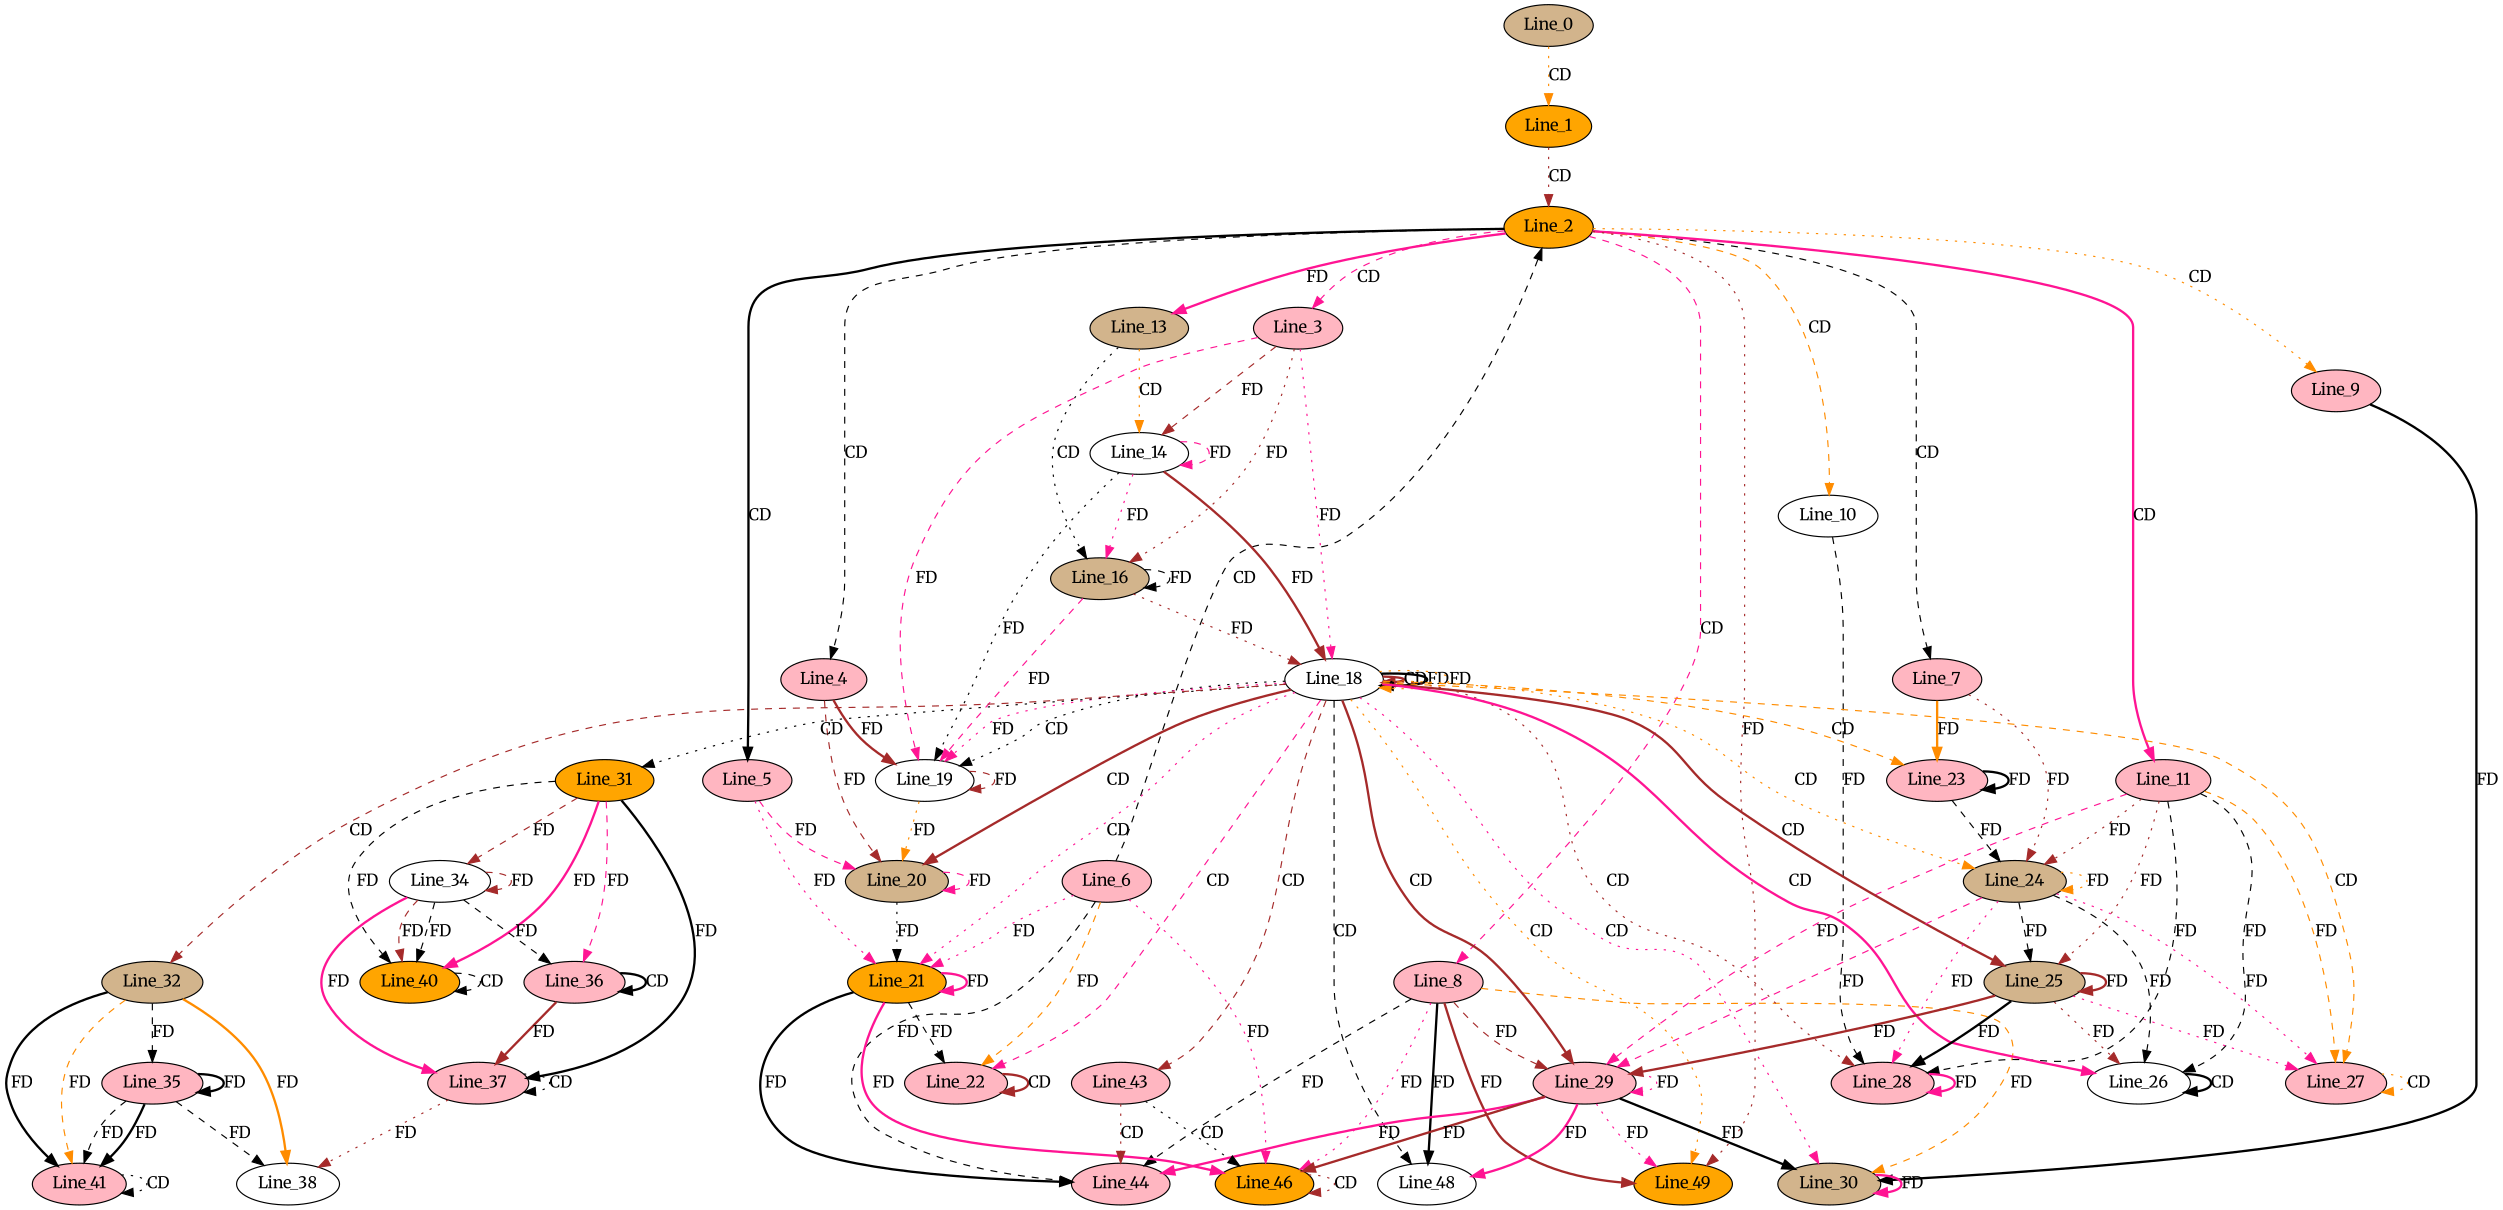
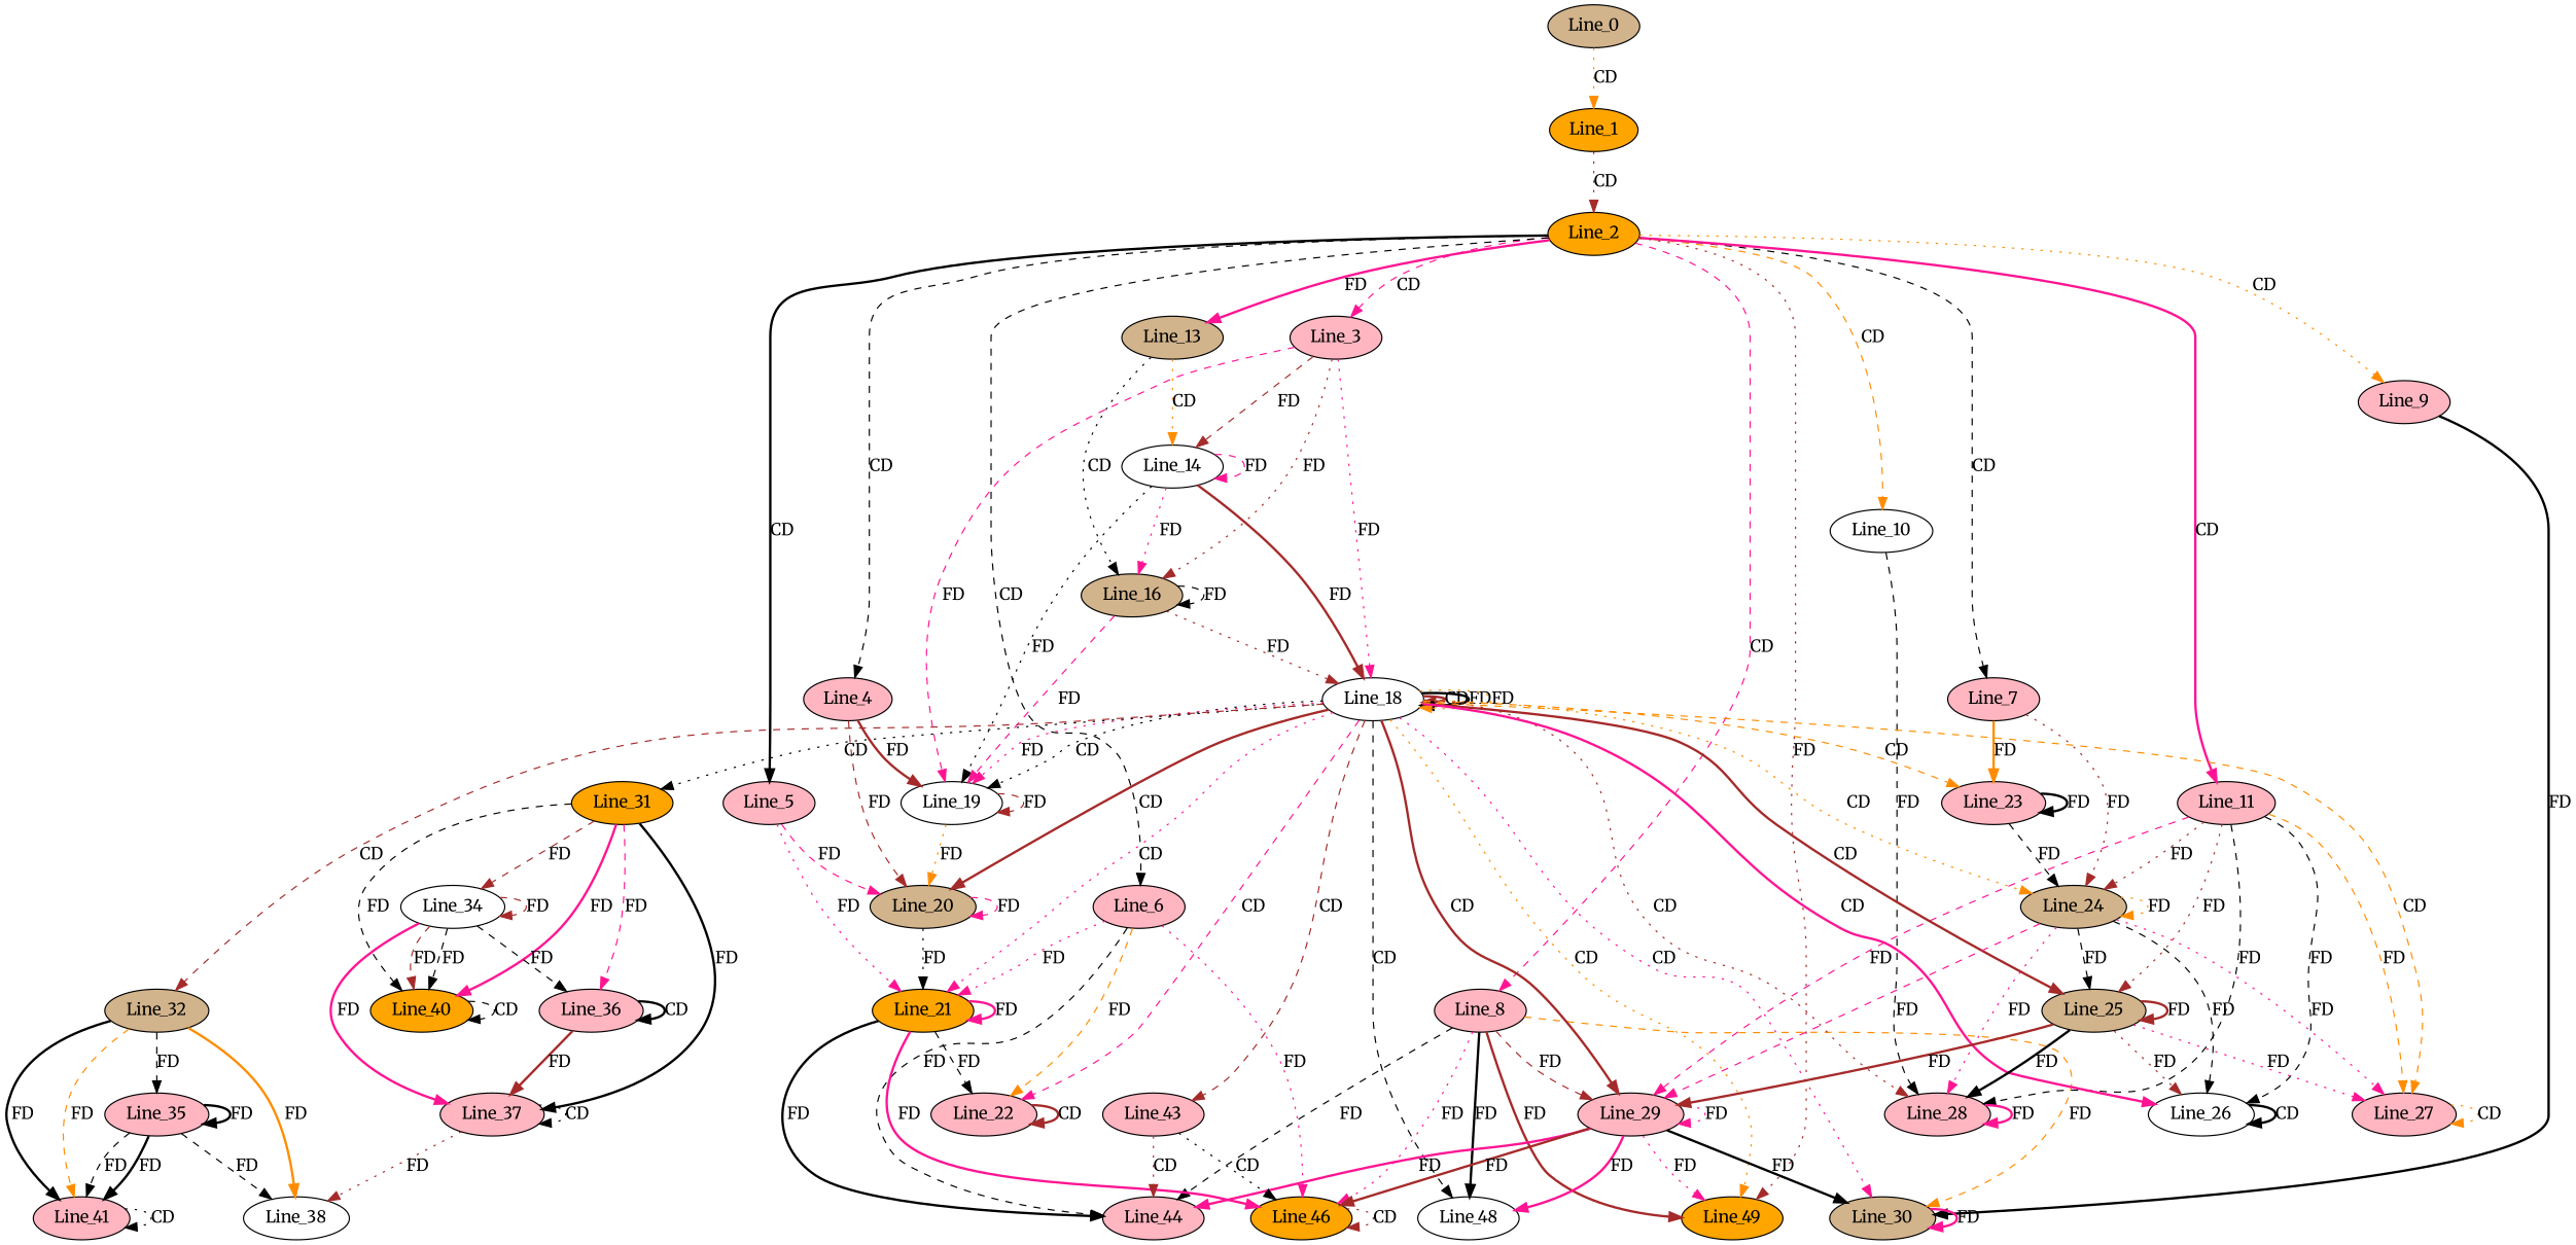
  digraph {
    fontname=Merriweather
    node [fillcolor=lightpink fontname=Merriweather style=filled]
    edge [color=black fontname=Merriweather style=dashed]
    Line_0 [fillcolor=tan]
    Line_1 [fillcolor=orange]
    Line_2 [fillcolor=orange]
    Line_3
    Line_4
    Line_5
    Line_6
    Line_7
    Line_8
    Line_9
    Line_10 [fillcolor=white]
    Line_11
    Line_13 [fillcolor=tan]
    Line_49 [fillcolor=orange]
    Line_14 [fillcolor=white]
    Line_16 [fillcolor=tan]
    Line_18 [fillcolor=white]
    Line_19 [fillcolor=white]
    Line_20 [fillcolor=tan]
    Line_21 [fillcolor=orange]
    Line_22
    Line_44
    Line_46 [fillcolor=orange]
    Line_23
    Line_24 [fillcolor=tan]
    Line_29
    Line_30 [fillcolor=tan]
    Line_48 [fillcolor=white]
    Line_28
    Line_25 [fillcolor=tan]
    Line_26 [fillcolor=white]
    Line_27
    Line_31 [fillcolor=orange]
    Line_32 [fillcolor=tan]
    Line_43
    Line_34 [fillcolor=white]
    Line_36
    Line_37
    Line_40 [fillcolor=orange]
    Line_35
    Line_38 [fillcolor=white]
    Line_41
    Line_0 -> Line_1 [color=darkorange label=CD style=dotted]
    Line_1 -> Line_2 [color=brown label=CD style=dotted]
    Line_2 -> Line_3 [color=deeppink label=CD]
    Line_2 -> Line_4 [label=CD]
    Line_2 -> Line_5 [label=CD style=bold]
-   Line_6 -> Line_2 [label=CD]
+   Line_2 -> Line_6 [label=CD]
    Line_2 -> Line_7 [label=CD]
    Line_2 -> Line_8 [color=deeppink label=CD]
    Line_2 -> Line_9 [color=darkorange label=CD style=dotted]
    Line_2 -> Line_10 [color=darkorange label=CD]
    Line_2 -> Line_11 [color=deeppink label=CD style=bold]
    Line_2 -> Line_13 [color=deeppink label=FD style=bold]
    Line_2 -> Line_49 [color=brown label=FD style=dotted]
    Line_3 -> Line_14 [color=brown label=FD]
    Line_3 -> Line_16 [color=brown label=FD style=dotted]
    Line_3 -> Line_18 [color=deeppink label=FD style=dotted]
    Line_3 -> Line_19 [color=deeppink label=FD]
    Line_4 -> Line_19 [color=brown label=FD style=bold]
    Line_4 -> Line_20 [color=brown label=FD]
    Line_5 -> Line_20 [color=deeppink label=FD]
    Line_5 -> Line_21 [color=deeppink label=FD style=dotted]
    Line_6 -> Line_21 [color=deeppink label=FD style=dotted]
    Line_6 -> Line_22 [color=darkorange label=FD]
    Line_6 -> Line_44 [label=FD]
    Line_6 -> Line_46 [color=deeppink label=FD style=dotted]
    Line_7 -> Line_23 [color=darkorange label=FD style=bold]
    Line_7 -> Line_24 [color=brown label=FD style=dotted]
    Line_8 -> Line_49 [color=brown label=FD style=bold]
    Line_8 -> Line_44 [label=FD]
    Line_8 -> Line_46 [color=deeppink label=FD style=dotted]
    Line_8 -> Line_29 [color=brown label=FD]
    Line_8 -> Line_30 [color=darkorange label=FD]
    Line_8 -> Line_48 [label=FD style=bold]
    Line_9 -> Line_30 [label=FD style=bold]
    Line_10 -> Line_28 [label=FD]
    Line_11 -> Line_24 [color=brown label=FD style=dotted]
    Line_11 -> Line_29 [color=deeppink label=FD]
    Line_11 -> Line_28 [label=FD]
    Line_11 -> Line_25 [color=brown label=FD style=dotted]
    Line_11 -> Line_26 [label=FD]
    Line_11 -> Line_27 [color=darkorange label=FD]
    Line_13 -> Line_14 [color=darkorange label=CD style=dotted]
    Line_13 -> Line_16 [label=CD style=dotted]
    Line_14 -> Line_14 [color=deeppink label=FD]
    Line_14 -> Line_16 [color=deeppink label=FD style=dotted]
    Line_14 -> Line_18 [color=brown label=FD style=bold]
    Line_14 -> Line_19 [label=FD style=dotted]
    Line_16 -> Line_16 [label=FD]
    Line_16 -> Line_18 [color=brown label=FD style=dotted]
    Line_16 -> Line_19 [color=deeppink label=FD]
    Line_18 -> Line_49 [color=darkorange label=CD style=dotted]
    Line_18 -> Line_18 [color=brown label=CD style=bold]
    Line_18 -> Line_18 [label=FD style=bold]
    Line_18 -> Line_18 [color=darkorange label=FD style=dotted]
    Line_18 -> Line_19 [label=CD style=dotted]
    Line_18 -> Line_19 [color=deeppink label=FD style=dotted]
    Line_18 -> Line_20 [color=brown label=CD style=bold]
    Line_18 -> Line_21 [color=deeppink label=CD style=dotted]
    Line_18 -> Line_22 [color=deeppink label=CD]
    Line_18 -> Line_23 [color=darkorange label=CD]
    Line_18 -> Line_24 [color=darkorange label=CD style=dotted]
    Line_18 -> Line_29 [color=brown label=CD style=bold]
    Line_18 -> Line_30 [color=deeppink label=CD style=dotted]
    Line_18 -> Line_48 [label=CD]
    Line_18 -> Line_28 [color=brown label=CD style=dotted]
    Line_18 -> Line_25 [color=brown label=CD style=bold]
    Line_18 -> Line_26 [color=deeppink label=CD style=bold]
    Line_18 -> Line_27 [color=darkorange label=CD]
    Line_18 -> Line_31 [label=CD style=dotted]
    Line_18 -> Line_32 [color=brown label=CD]
    Line_18 -> Line_43 [color=brown label=CD]
    Line_19 -> Line_19 [color=brown label=FD]
    Line_19 -> Line_20 [color=darkorange label=FD style=dotted]
    Line_20 -> Line_20 [color=deeppink label=FD]
    Line_20 -> Line_21 [label=FD style=dotted]
    Line_21 -> Line_21 [color=deeppink label=FD style=bold]
    Line_21 -> Line_22 [label=FD]
    Line_21 -> Line_44 [label=FD style=bold]
    Line_21 -> Line_46 [color=deeppink label=FD style=bold]
    Line_22 -> Line_22 [color=brown label=CD style=bold]
    Line_46 -> Line_46 [color=brown label=CD style=dotted]
    Line_23 -> Line_23 [label=FD style=bold]
    Line_23 -> Line_24 [label=FD]
    Line_24 -> Line_24 [color=darkorange label=FD style=dotted]
    Line_24 -> Line_29 [color=deeppink label=FD]
    Line_24 -> Line_28 [color=deeppink label=FD style=dotted]
    Line_24 -> Line_25 [label=FD]
    Line_24 -> Line_26 [label=FD]
    Line_24 -> Line_27 [color=deeppink label=FD style=dotted]
    Line_29 -> Line_49 [color=deeppink label=FD style=dotted]
    Line_29 -> Line_44 [color=deeppink label=FD style=bold]
    Line_29 -> Line_46 [color=brown label=FD style=bold]
    Line_29 -> Line_29 [color=deeppink label=FD style=dotted]
    Line_29 -> Line_30 [label=FD style=bold]
    Line_29 -> Line_48 [color=deeppink label=FD style=bold]
    Line_30 -> Line_30 [color=deeppink label=FD style=bold]
    Line_28 -> Line_28 [color=deeppink label=FD style=bold]
    Line_25 -> Line_29 [color=brown label=FD style=bold]
    Line_25 -> Line_28 [label=FD style=bold]
    Line_25 -> Line_25 [color=brown label=FD style=bold]
    Line_25 -> Line_26 [color=brown label=FD style=dotted]
    Line_25 -> Line_27 [color=deeppink label=FD style=dotted]
    Line_26 -> Line_26 [label=CD style=bold]
    Line_27 -> Line_27 [color=darkorange label=CD style=dotted]
    Line_31 -> Line_34 [color=brown label=FD]
    Line_31 -> Line_36 [color=deeppink label=FD]
    Line_31 -> Line_37 [label=FD style=bold]
    Line_31 -> Line_40 [label=FD]
    Line_31 -> Line_40 [color=deeppink label=FD style=bold]
    Line_32 -> Line_35 [label=FD]
    Line_32 -> Line_38 [color=darkorange label=FD style=bold]
    Line_32 -> Line_41 [label=FD style=bold]
    Line_32 -> Line_41 [color=darkorange label=FD]
    Line_43 -> Line_44 [color=brown label=CD style=dotted]
    Line_43 -> Line_46 [label=CD style=dotted]
    Line_34 -> Line_34 [color=brown label=FD]
    Line_34 -> Line_36 [label=FD]
    Line_34 -> Line_37 [color=deeppink label=FD style=bold]
    Line_34 -> Line_40 [color=brown label=FD]
    Line_34 -> Line_40 [label=FD]
    Line_36 -> Line_36 [label=CD style=bold]
    Line_36 -> Line_37 [color=brown label=FD style=bold]
    Line_37 -> Line_37 [label=CD style=dotted]
    Line_37 -> Line_38 [color=brown label=FD style=dotted]
    Line_40 -> Line_40 [label=CD]
    Line_35 -> Line_35 [label=FD style=bold]
    Line_35 -> Line_38 [label=FD]
    Line_35 -> Line_41 [label=FD]
    Line_35 -> Line_41 [label=FD style=bold]
    Line_41 -> Line_41 [label=CD style=dotted]
  }
